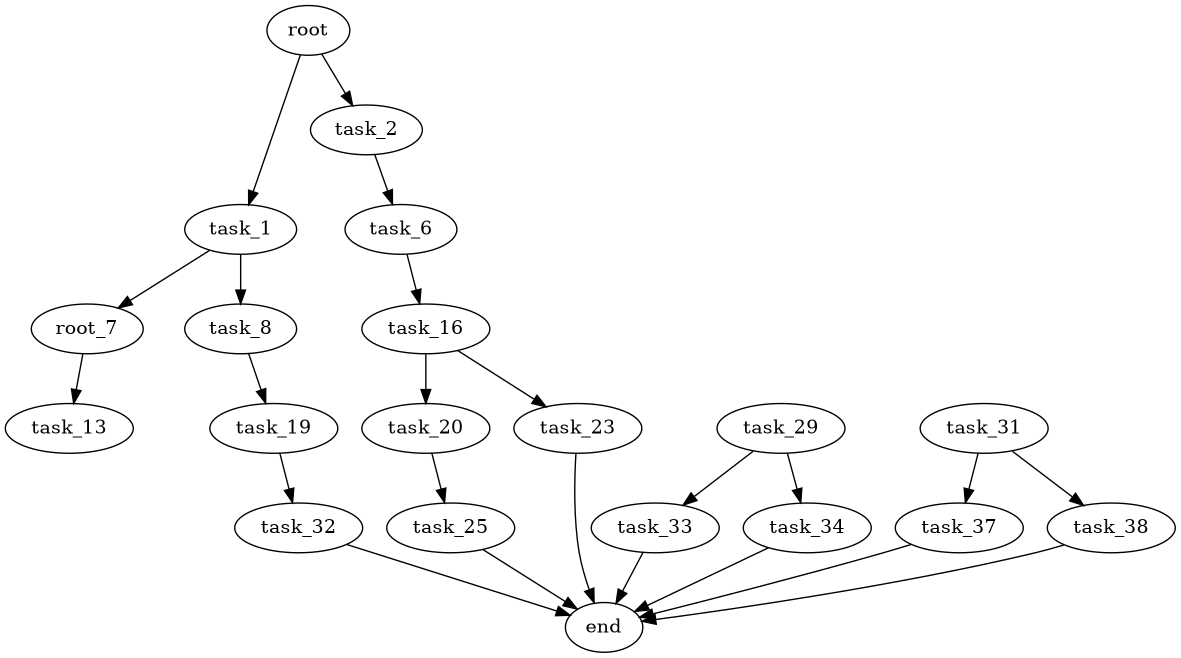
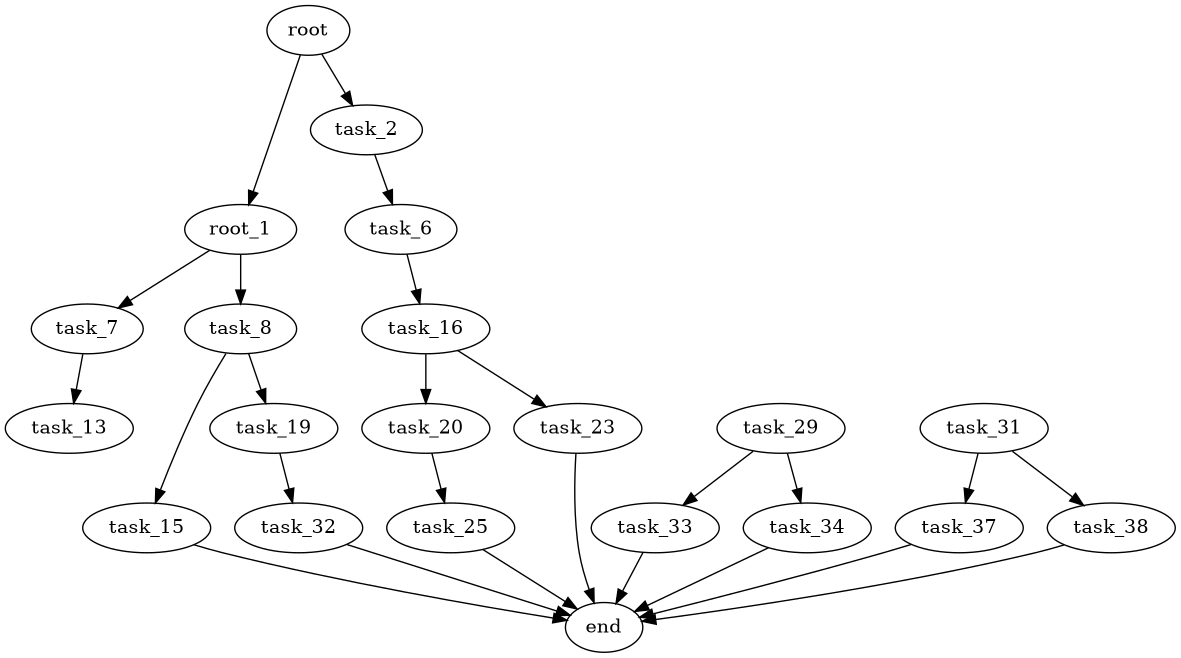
  digraph {
    root
-   task_1
+   task_1 [label=root_1]
    task_2
-   task_7 [label=root_7]
+   task_7
    task_8
    task_6
    task_13
+   task_15
    task_19
    task_16
    end
    task_32
    task_20
    task_23
    task_25
    n16 [label=task_29]
    task_33
    task_34
    task_31
    task_37
    task_38
    root -> task_1
    root -> task_2
    task_1 -> task_7
    task_1 -> task_8
    task_2 -> task_6
    task_7 -> task_13
+   task_8 -> task_15
    task_8 -> task_19
    task_6 -> task_16
+   task_15 -> end
    task_19 -> task_32
    task_16 -> task_20
    task_16 -> task_23
    task_32 -> end
    task_20 -> task_25
    task_23 -> end
    task_25 -> end
    n16 -> task_33
    n16 -> task_34
    task_33 -> end
    task_34 -> end
    task_31 -> task_37
    task_31 -> task_38
    task_37 -> end
    task_38 -> end
  }
